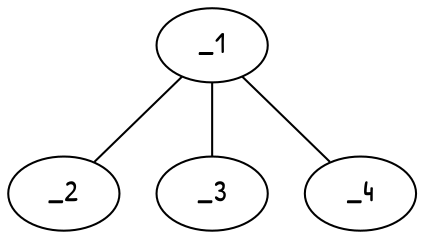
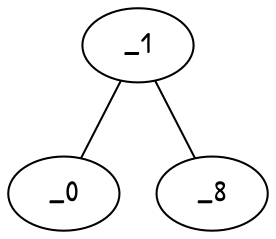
  graph {
    fontname="Patrick Hand"
    node [charge=0 chem=2 fontname="Patrick Hand" symbol="O  "]
    edge [fontname="Patrick Hand" valence=2]
    _1 [chem=5 symbol="S  " x=2.866 y=0]
-   _2 [chem=1 symbol="C  " x=3.7321 y=0.5]
-   _3 [x=2 y=-0.5]
-   _4 [x=3.366 y=-0.866]
+   _2 [chem=1 symbol="C  " x=3.7321 y=0.5 label=_0]
+   _3 [x=2 y=-0.5 label=_8]
    _1 -- _2 [valence=1]
    _1 -- _3
-   _1 -- _4
  }
